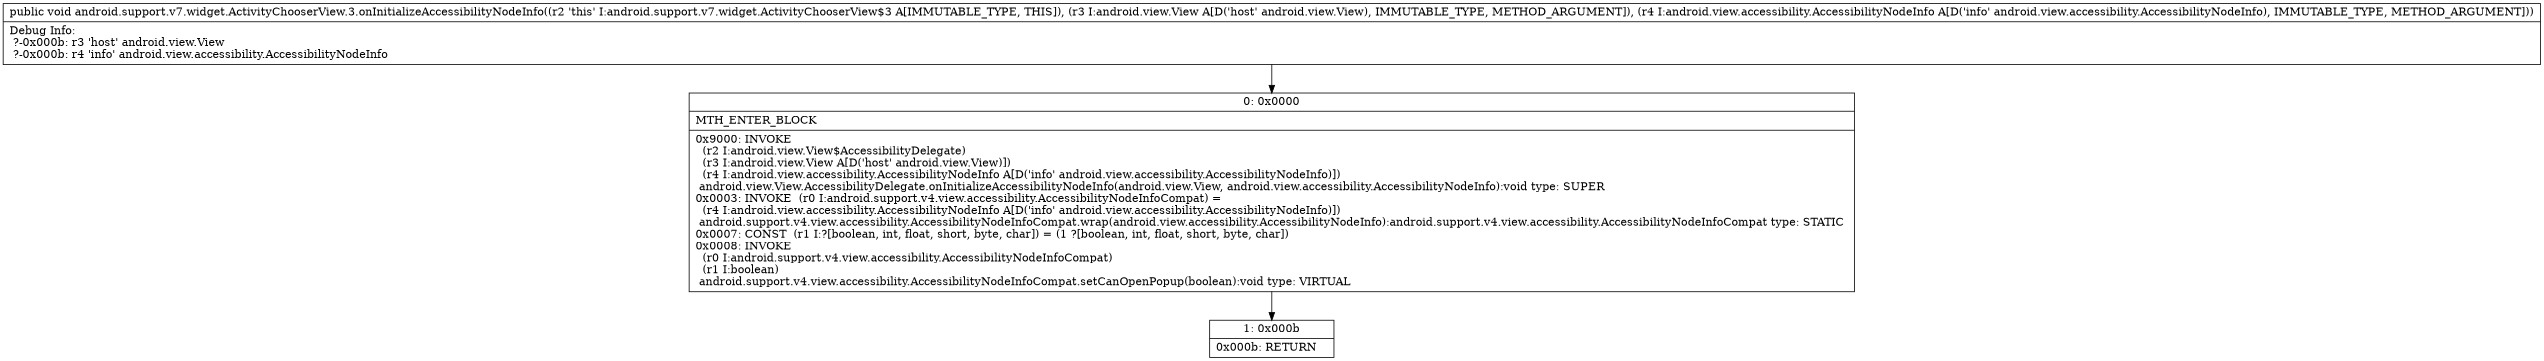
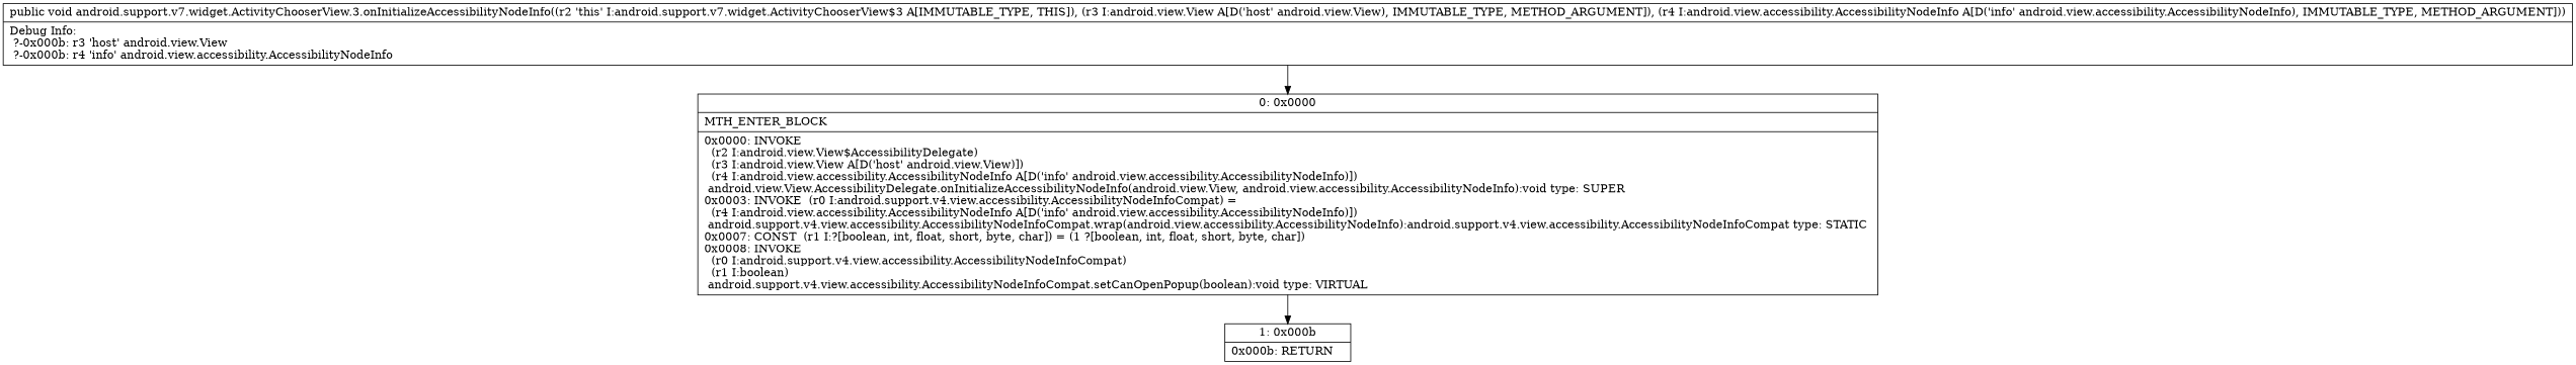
  digraph {
    node [shape=record]
-   n1 [label="{0\:\ 0x0000|MTH_ENTER_BLOCK\l|0x9000: INVOKE  \l  (r2 I:android.view.View$AccessibilityDelegate)\l  (r3 I:android.view.View A[D('host' android.view.View)])\l  (r4 I:android.view.accessibility.AccessibilityNodeInfo A[D('info' android.view.accessibility.AccessibilityNodeInfo)])\l android.view.View.AccessibilityDelegate.onInitializeAccessibilityNodeInfo(android.view.View, android.view.accessibility.AccessibilityNodeInfo):void type: SUPER \l0x0003: INVOKE  (r0 I:android.support.v4.view.accessibility.AccessibilityNodeInfoCompat) = \l  (r4 I:android.view.accessibility.AccessibilityNodeInfo A[D('info' android.view.accessibility.AccessibilityNodeInfo)])\l android.support.v4.view.accessibility.AccessibilityNodeInfoCompat.wrap(android.view.accessibility.AccessibilityNodeInfo):android.support.v4.view.accessibility.AccessibilityNodeInfoCompat type: STATIC \l0x0007: CONST  (r1 I:?[boolean, int, float, short, byte, char]) = (1 ?[boolean, int, float, short, byte, char]) \l0x0008: INVOKE  \l  (r0 I:android.support.v4.view.accessibility.AccessibilityNodeInfoCompat)\l  (r1 I:boolean)\l android.support.v4.view.accessibility.AccessibilityNodeInfoCompat.setCanOpenPopup(boolean):void type: VIRTUAL \l}"]
+   n1 [label="{0\:\ 0x0000|MTH_ENTER_BLOCK\l|0x0000: INVOKE  \l  (r2 I:android.view.View$AccessibilityDelegate)\l  (r3 I:android.view.View A[D('host' android.view.View)])\l  (r4 I:android.view.accessibility.AccessibilityNodeInfo A[D('info' android.view.accessibility.AccessibilityNodeInfo)])\l android.view.View.AccessibilityDelegate.onInitializeAccessibilityNodeInfo(android.view.View, android.view.accessibility.AccessibilityNodeInfo):void type: SUPER \l0x0003: INVOKE  (r0 I:android.support.v4.view.accessibility.AccessibilityNodeInfoCompat) = \l  (r4 I:android.view.accessibility.AccessibilityNodeInfo A[D('info' android.view.accessibility.AccessibilityNodeInfo)])\l android.support.v4.view.accessibility.AccessibilityNodeInfoCompat.wrap(android.view.accessibility.AccessibilityNodeInfo):android.support.v4.view.accessibility.AccessibilityNodeInfoCompat type: STATIC \l0x0007: CONST  (r1 I:?[boolean, int, float, short, byte, char]) = (1 ?[boolean, int, float, short, byte, char]) \l0x0008: INVOKE  \l  (r0 I:android.support.v4.view.accessibility.AccessibilityNodeInfoCompat)\l  (r1 I:boolean)\l android.support.v4.view.accessibility.AccessibilityNodeInfoCompat.setCanOpenPopup(boolean):void type: VIRTUAL \l}"]
    n2 [label="{1\:\ 0x000b|0x000b: RETURN   \l}"]
    n3 [label="{public void android.support.v7.widget.ActivityChooserView.3.onInitializeAccessibilityNodeInfo((r2 'this' I:android.support.v7.widget.ActivityChooserView$3 A[IMMUTABLE_TYPE, THIS]), (r3 I:android.view.View A[D('host' android.view.View), IMMUTABLE_TYPE, METHOD_ARGUMENT]), (r4 I:android.view.accessibility.AccessibilityNodeInfo A[D('info' android.view.accessibility.AccessibilityNodeInfo), IMMUTABLE_TYPE, METHOD_ARGUMENT]))  | Debug Info:\l  ?\-0x000b: r3 'host' android.view.View\l  ?\-0x000b: r4 'info' android.view.accessibility.AccessibilityNodeInfo\l}"]
    n1 -> n2
    n3 -> n1
  }
